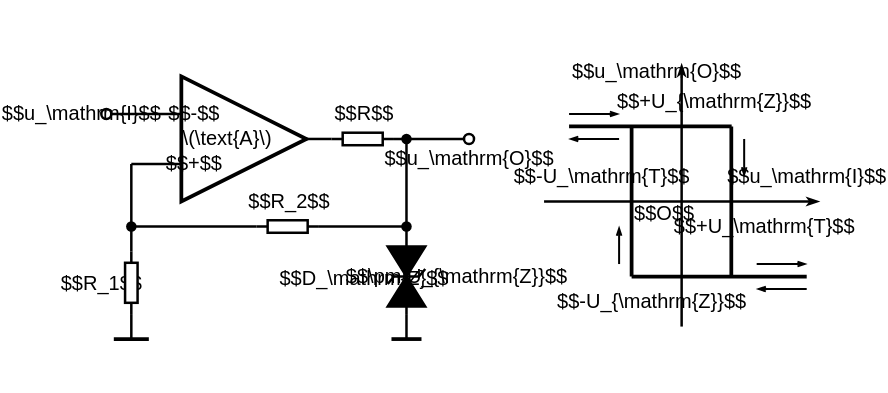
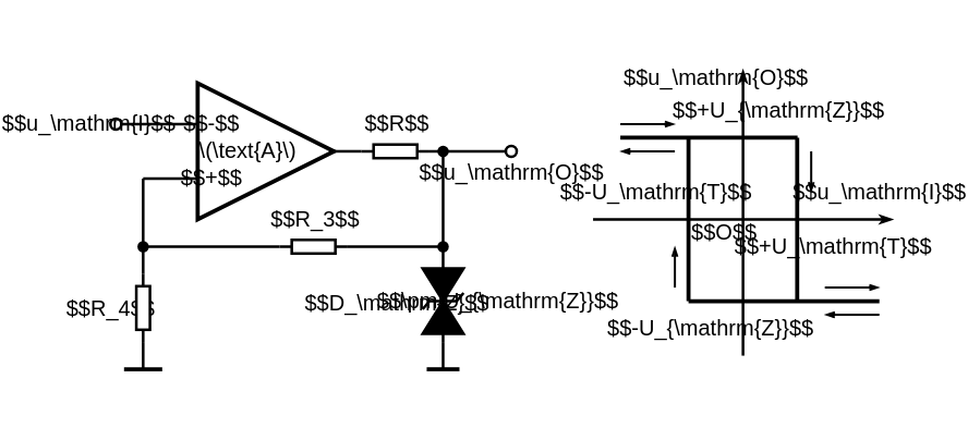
  <mxCell id="0" />
  <mxCell id="1" parent="0" />
  <mxCell id="2" value="\(\text{A}\) 　&amp;nbsp;" style="triangle;whiteSpace=wrap;html=1;strokeWidth=1.5;connectable=0;allowArrows=0;fontSize=8;" parent="1" vertex="1"><mxGeometry x="70" y="30" width="50" height="50" as="geometry" /></mxCell>
  <mxCell id="3" value="" style="endArrow=none;html=1;rounded=0;" parent="1" edge="1"><mxGeometry width="50" height="50" relative="1" as="geometry"><mxPoint x="50" y="65" as="sourcePoint" /><mxPoint x="70" y="65" as="targetPoint" /></mxGeometry></mxCell>
  <mxCell id="4" value="$$-$$" style="text;html=1;resizable=1;autosize=1;align=center;verticalAlign=middle;points=[];fillColor=none;strokeColor=none;rounded=0;movable=1;rotatable=1;deletable=1;editable=1;connectable=0;fontSize=8;" parent="1" vertex="1"><mxGeometry x="70" y="40" width="10" height="10" as="geometry" /></mxCell>
  <mxCell id="5" value="$$+$$" style="text;html=1;resizable=1;autosize=1;align=center;verticalAlign=middle;points=[];fillColor=none;strokeColor=none;rounded=0;movable=1;rotatable=1;deletable=1;editable=1;connectable=0;fontSize=8;" parent="1" vertex="1"><mxGeometry x="70" y="60" width="10" height="10" as="geometry" /></mxCell>
  <mxCell id="6" value="" style="endArrow=none;html=1;rounded=0;fontSize=8;entryX=1;entryY=0.5;entryDx=0;entryDy=0;entryPerimeter=0;" parent="1" target="13" edge="1"><mxGeometry width="50" height="50" relative="1" as="geometry"><mxPoint x="120" y="55" as="sourcePoint" /><mxPoint x="135" y="55" as="targetPoint" /></mxGeometry></mxCell>
  <mxCell id="7" value="" style="endArrow=none;html=1;rounded=0;strokeWidth=1;fontSize=8;startArrow=oval;startFill=0;endSize=4;startSize=4;" parent="1" edge="1"><mxGeometry width="50" height="50" relative="1" as="geometry"><mxPoint x="40" y="45" as="sourcePoint" /><mxPoint x="70" y="45" as="targetPoint" /></mxGeometry></mxCell>
  <mxCell id="8" value="" style="endArrow=none;html=1;rounded=0;strokeWidth=1;fontSize=8;startArrow=oval;startFill=0;endSize=4;startSize=4;entryX=0;entryY=0.5;entryDx=0;entryDy=0;entryPerimeter=0;" parent="1" target="13" edge="1"><mxGeometry width="50" height="50" relative="1" as="geometry"><mxPoint x="185" y="55" as="sourcePoint" /><mxPoint x="135" y="55" as="targetPoint" /></mxGeometry></mxCell>
  <mxCell id="9" value="$$u_\mathrm{I}$$" style="text;html=1;align=center;verticalAlign=middle;resizable=1;points=[];autosize=1;strokeColor=none;fillColor=none;fontSize=8;movable=1;rotatable=1;deletable=1;editable=1;connectable=0;allowArrows=0;" parent="1" vertex="1"><mxGeometry x="20" y="37.5" width="20" height="15" as="geometry" /></mxCell>
  <mxCell id="10" value="$$u_\mathrm{O}$$" style="text;html=1;align=center;verticalAlign=middle;resizable=1;points=[];autosize=1;strokeColor=none;fillColor=none;fontSize=8;movable=1;rotatable=1;deletable=1;editable=1;connectable=1;" parent="1" vertex="1"><mxGeometry x="175" y="55" width="20" height="15" as="geometry" /></mxCell>
  <mxCell id="11" value="" style="pointerEvents=1;fillColor=strokeColor;verticalLabelPosition=bottom;shadow=0;dashed=0;align=center;html=1;verticalAlign=top;shape=mxgraph.electrical.diodes.transorb_2;strokeWidth=1;fontSize=8;direction=south;" parent="1" vertex="1"><mxGeometry x="152.5" y="95" width="15" height="30" as="geometry" /></mxCell>
  <mxCell id="12" value="" style="endArrow=none;html=1;rounded=0;fontSize=8;strokeWidth=1.5;" parent="1" edge="1"><mxGeometry width="50" height="50" relative="1" as="geometry"><mxPoint x="154" y="135" as="sourcePoint" /><mxPoint x="166" y="135" as="targetPoint" /></mxGeometry></mxCell>
  <mxCell id="13" value="" style="pointerEvents=1;verticalLabelPosition=bottom;shadow=0;dashed=0;align=center;html=1;verticalAlign=top;shape=mxgraph.electrical.resistors.resistor_1;fontSize=10;direction=west;allowArrows=0;" parent="1" vertex="1"><mxGeometry x="130" y="52.5" width="25" height="5" as="geometry" /></mxCell>
  <mxCell id="14" value="" style="endArrow=none;html=1;rounded=0;strokeWidth=1;fontSize=8;startSize=2;endSize=2;exitX=0;exitY=0.5;exitDx=0;exitDy=0;exitPerimeter=0;" parent="1" source="11" edge="1"><mxGeometry width="50" height="50" relative="1" as="geometry"><mxPoint x="125" y="115" as="sourcePoint" /><mxPoint x="160" y="55" as="targetPoint" /></mxGeometry></mxCell>
  <mxCell id="15" value="" style="endArrow=none;html=1;rounded=0;strokeWidth=1;fontSize=8;startSize=2;endSize=2;entryX=1;entryY=0.5;entryDx=0;entryDy=0;entryPerimeter=0;" parent="1" target="11" edge="1"><mxGeometry width="50" height="50" relative="1" as="geometry"><mxPoint x="160" y="135" as="sourcePoint" /><mxPoint x="155" y="110" as="targetPoint" /></mxGeometry></mxCell>
  <mxCell id="16" value="$$D_\mathrm{Z}$$" style="text;html=1;align=center;verticalAlign=middle;resizable=1;points=[];autosize=1;strokeColor=none;fillColor=none;fontSize=8;movable=1;rotatable=1;deletable=1;editable=1;connectable=1;" parent="1" vertex="1"><mxGeometry x="135" y="98" width="15" height="25" as="geometry" /></mxCell>
  <mxCell id="17" value="$$\pm U_{\mathrm{Z}}$$" style="text;html=1;align=center;verticalAlign=middle;resizable=1;points=[];autosize=1;strokeColor=none;fillColor=none;fontSize=8;movable=1;rotatable=1;deletable=1;editable=1;connectable=1;" parent="1" vertex="1"><mxGeometry x="170" y="100" width="20" height="20" as="geometry" /></mxCell>
  <mxCell id="18" value="$$R$$" style="text;html=1;align=center;verticalAlign=middle;resizable=1;points=[];autosize=1;strokeColor=none;fillColor=none;fontSize=8;movable=1;rotatable=1;deletable=1;editable=1;connectable=1;" parent="1" vertex="1"><mxGeometry x="135" y="40" width="15" height="10" as="geometry" /></mxCell>
- <mxCell id="19" value="$$R_1$$" style="text;html=1;align=center;verticalAlign=middle;resizable=1;points=[];autosize=1;strokeColor=none;fillColor=none;fontSize=8;movable=1;rotatable=1;deletable=1;editable=1;connectable=1;" parent="1" vertex="1"><mxGeometry x="30" y="105" width="15" height="15" as="geometry" /></mxCell>
+ <mxCell id="19" value="$$R_4$$" style="text;html=1;align=center;verticalAlign=middle;resizable=1;points=[];autosize=1;strokeColor=none;fillColor=none;fontSize=8;movable=1;rotatable=1;deletable=1;editable=1;connectable=1;" parent="1" vertex="1"><mxGeometry x="30" y="105" width="15" height="15" as="geometry" /></mxCell>
  <mxCell id="20" value="" style="endArrow=none;html=1;rounded=0;strokeWidth=1;fontSize=8;startSize=2;endSize=2;exitX=0;exitY=0.5;exitDx=0;exitDy=0;exitPerimeter=0;" parent="1" source="32" edge="1"><mxGeometry width="50" height="50" relative="1" as="geometry"><mxPoint x="40" y="20" as="sourcePoint" /><mxPoint x="160" y="90" as="targetPoint" /></mxGeometry></mxCell>
  <mxCell id="21" value="" style="endArrow=classicThin;html=1;rounded=0;startSize=2;endSize=2;endFill=0;" edge="1" parent="1"><mxGeometry width="50" height="50" relative="1" as="geometry"><mxPoint x="215" y="80" as="sourcePoint" /><mxPoint x="325" y="80" as="targetPoint" /></mxGeometry></mxCell>
  <mxCell id="22" value="" style="endArrow=classicThin;html=1;rounded=0;startSize=2;endSize=2;endFill=0;" edge="1" parent="1"><mxGeometry width="50" height="50" relative="1" as="geometry"><mxPoint x="270" y="130" as="sourcePoint" /><mxPoint x="270" y="25" as="targetPoint" /></mxGeometry></mxCell>
  <mxCell id="23" value="" style="endArrow=none;html=1;rounded=0;startSize=2;endSize=2;strokeWidth=1.5;" edge="1" parent="1"><mxGeometry width="50" height="50" relative="1" as="geometry"><mxPoint x="225" y="50" as="sourcePoint" /><mxPoint x="290" y="50" as="targetPoint" /></mxGeometry></mxCell>
  <mxCell id="24" value="" style="endArrow=none;html=1;rounded=0;startSize=2;endSize=2;strokeWidth=1.5;" edge="1" parent="1"><mxGeometry width="50" height="50" relative="1" as="geometry"><mxPoint x="250" y="110" as="sourcePoint" /><mxPoint x="320" y="110" as="targetPoint" /></mxGeometry></mxCell>
  <mxCell id="25" value="" style="endArrow=none;html=1;rounded=0;startSize=2;endSize=2;strokeWidth=1.5;" edge="1" parent="1"><mxGeometry width="50" height="50" relative="1" as="geometry"><mxPoint x="289.86" y="110" as="sourcePoint" /><mxPoint x="289.86" y="50" as="targetPoint" /></mxGeometry></mxCell>
  <mxCell id="26" value="$$u_\mathrm{O}$$" style="text;html=1;align=center;verticalAlign=middle;resizable=1;points=[];autosize=1;strokeColor=none;fillColor=none;fontSize=8;movable=1;rotatable=1;deletable=1;editable=1;connectable=0;allowArrows=0;" vertex="1" parent="1"><mxGeometry x="250" y="20" width="20" height="15" as="geometry" /></mxCell>
  <mxCell id="27" value="$$u_\mathrm{I}$$" style="text;html=1;align=center;verticalAlign=middle;resizable=1;points=[];autosize=1;strokeColor=none;fillColor=none;fontSize=8;movable=1;rotatable=1;deletable=1;editable=1;connectable=1;" vertex="1" parent="1"><mxGeometry x="310" y="60" width="20" height="20" as="geometry" /></mxCell>
  <mxCell id="28" value="$$O$$" style="text;html=1;align=center;verticalAlign=middle;resizable=1;points=[];autosize=1;strokeColor=none;fillColor=none;movable=1;rotatable=1;deletable=1;editable=1;connectable=1;fontSize=8;" vertex="1" parent="1"><mxGeometry x="255" y="80" width="15" height="10" as="geometry" /></mxCell>
  <mxCell id="29" value="$$+U_{\mathrm{Z}}$$" style="text;html=1;align=center;verticalAlign=middle;resizable=1;points=[];autosize=1;strokeColor=none;fillColor=none;fontSize=8;movable=1;rotatable=1;deletable=1;editable=1;connectable=0;allowArrows=0;" vertex="1" parent="1"><mxGeometry x="270" y="30" width="25" height="20" as="geometry" /></mxCell>
  <mxCell id="30" value="$$-U_{\mathrm{Z}}$$" style="text;html=1;align=center;verticalAlign=middle;resizable=1;points=[];autosize=1;strokeColor=none;fillColor=none;fontSize=8;movable=1;rotatable=1;deletable=1;editable=1;connectable=0;allowArrows=0;" vertex="1" parent="1"><mxGeometry x="245" y="110" width="25" height="20" as="geometry" /></mxCell>
  <mxCell id="31" value="$$+U_\mathrm{T}$$" style="text;html=1;align=center;verticalAlign=middle;resizable=1;points=[];autosize=1;strokeColor=none;fillColor=none;fontSize=8;movable=1;rotatable=1;deletable=1;editable=1;connectable=1;" vertex="1" parent="1"><mxGeometry x="290" y="80" width="25" height="20" as="geometry" /></mxCell>
  <mxCell id="32" value="" style="pointerEvents=1;verticalLabelPosition=bottom;shadow=0;dashed=0;align=center;html=1;verticalAlign=top;shape=mxgraph.electrical.resistors.resistor_1;fontSize=10;direction=west;allowArrows=0;" vertex="1" parent="1"><mxGeometry x="100" y="87.5" width="25" height="5" as="geometry" /></mxCell>
- <mxCell id="33" value="$$R_2$$" style="text;html=1;align=center;verticalAlign=middle;resizable=1;points=[];autosize=1;strokeColor=none;fillColor=none;fontSize=8;movable=1;rotatable=1;deletable=1;editable=1;connectable=1;" vertex="1" parent="1"><mxGeometry x="105" y="75" width="15" height="10" as="geometry" /></mxCell>
+ <mxCell id="33" value="$$R_3$$" style="text;html=1;align=center;verticalAlign=middle;resizable=1;points=[];autosize=1;strokeColor=none;fillColor=none;fontSize=8;movable=1;rotatable=1;deletable=1;editable=1;connectable=1;" vertex="1" parent="1"><mxGeometry x="105" y="75" width="15" height="10" as="geometry" /></mxCell>
  <mxCell id="34" value="" style="endArrow=none;html=1;rounded=0;fontSize=10;startSize=4;endSize=4;entryX=1;entryY=0.5;entryDx=0;entryDy=0;entryPerimeter=0;" edge="1" parent="1" target="35"><mxGeometry width="50" height="50" relative="1" as="geometry"><mxPoint x="50" y="65" as="sourcePoint" /><mxPoint x="247" y="35.5" as="targetPoint" /></mxGeometry></mxCell>
  <mxCell id="35" value="" style="pointerEvents=1;verticalLabelPosition=bottom;shadow=0;dashed=0;align=center;html=1;verticalAlign=top;shape=mxgraph.electrical.resistors.resistor_1;fontSize=10;direction=north;allowArrows=0;" vertex="1" parent="1"><mxGeometry x="47.5" y="100" width="5" height="25" as="geometry" /></mxCell>
  <mxCell id="36" value="" style="endArrow=none;html=1;rounded=0;fontSize=10;startSize=4;endSize=4;exitX=0;exitY=0.5;exitDx=0;exitDy=0;exitPerimeter=0;" edge="1" parent="1" source="35"><mxGeometry width="50" height="50" relative="1" as="geometry"><mxPoint x="139.5" y="45.5" as="sourcePoint" /><mxPoint x="50" y="135" as="targetPoint" /></mxGeometry></mxCell>
  <mxCell id="37" value="" style="endArrow=none;html=1;rounded=0;fontSize=8;strokeWidth=1.5;" edge="1" parent="1"><mxGeometry width="50" height="50" relative="1" as="geometry"><mxPoint x="43" y="135" as="sourcePoint" /><mxPoint x="57" y="135" as="targetPoint" /></mxGeometry></mxCell>
  <mxCell id="38" value="" style="endArrow=none;html=1;rounded=0;strokeWidth=1;fontSize=10;startSize=2;endSize=2;" edge="1" parent="1"><mxGeometry width="50" height="50" relative="1" as="geometry"><mxPoint x="50" y="90" as="sourcePoint" /><mxPoint x="100" y="90" as="targetPoint" /></mxGeometry></mxCell>
  <mxCell id="39" value="" style="shape=waypoint;sketch=0;fillStyle=solid;size=6;pointerEvents=1;points=[];fillColor=none;resizable=1;rotatable=1;perimeter=centerPerimeter;snapToPoint=1;strokeWidth=0.1;fontSize=10;movable=1;deletable=1;editable=1;connectable=1;" vertex="1" parent="1"><mxGeometry x="155" y="50" width="10" height="10" as="geometry" /></mxCell>
  <mxCell id="40" value="" style="shape=waypoint;sketch=0;fillStyle=solid;size=6;pointerEvents=1;points=[];fillColor=none;resizable=1;rotatable=1;perimeter=centerPerimeter;snapToPoint=1;strokeWidth=0.1;fontSize=10;movable=1;deletable=1;editable=1;connectable=1;" vertex="1" parent="1"><mxGeometry x="155" y="85" width="10" height="10" as="geometry" /></mxCell>
  <mxCell id="41" value="" style="shape=waypoint;sketch=0;fillStyle=solid;size=6;pointerEvents=1;points=[];fillColor=none;resizable=1;rotatable=1;perimeter=centerPerimeter;snapToPoint=1;strokeWidth=0.1;fontSize=10;movable=1;deletable=1;editable=1;connectable=1;" vertex="1" parent="1"><mxGeometry x="45" y="85" width="10" height="10" as="geometry" /></mxCell>
  <mxCell id="42" value="" style="endArrow=none;html=1;rounded=0;startSize=2;endSize=2;strokeWidth=1.5;" edge="1" parent="1"><mxGeometry width="50" height="50" relative="1" as="geometry"><mxPoint x="250" y="110" as="sourcePoint" /><mxPoint x="250" y="50" as="targetPoint" /></mxGeometry></mxCell>
  <mxCell id="43" value="$$-U_\mathrm{T}$$" style="text;html=1;align=center;verticalAlign=middle;resizable=1;points=[];autosize=1;strokeColor=none;fillColor=none;fontSize=8;movable=1;rotatable=1;deletable=1;editable=1;connectable=1;" vertex="1" parent="1"><mxGeometry x="225" y="60" width="25" height="20" as="geometry" /></mxCell>
  <mxCell id="44" value="" style="endArrow=openThin;html=1;rounded=0;strokeWidth=0.8;fontSize=8;startSize=2;endSize=2;endFill=0;" edge="1" parent="1"><mxGeometry width="50" height="50" relative="1" as="geometry"><mxPoint x="225" y="45" as="sourcePoint" /><mxPoint x="245" y="45" as="targetPoint" /></mxGeometry></mxCell>
  <mxCell id="45" value="" style="endArrow=openThin;html=1;rounded=0;strokeWidth=0.8;fontSize=8;startSize=2;endSize=2;endFill=0;" edge="1" parent="1"><mxGeometry width="50" height="50" relative="1" as="geometry"><mxPoint x="245" y="55" as="sourcePoint" /><mxPoint x="225" y="55" as="targetPoint" /></mxGeometry></mxCell>
  <mxCell id="46" value="" style="endArrow=openThin;html=1;rounded=0;strokeWidth=0.8;fontSize=8;startSize=2;endSize=2;endFill=0;" edge="1" parent="1"><mxGeometry width="50" height="50" relative="1" as="geometry"><mxPoint x="295" y="55" as="sourcePoint" /><mxPoint x="295" y="70" as="targetPoint" /></mxGeometry></mxCell>
  <mxCell id="47" value="" style="endArrow=openThin;html=1;rounded=0;strokeWidth=0.8;fontSize=8;startSize=2;endSize=2;endFill=0;" edge="1" parent="1"><mxGeometry width="50" height="50" relative="1" as="geometry"><mxPoint x="300" y="105" as="sourcePoint" /><mxPoint x="320" y="105" as="targetPoint" /></mxGeometry></mxCell>
  <mxCell id="48" value="" style="endArrow=openThin;html=1;rounded=0;strokeWidth=0.8;fontSize=8;startSize=2;endSize=2;endFill=0;" edge="1" parent="1"><mxGeometry width="50" height="50" relative="1" as="geometry"><mxPoint x="320" y="115" as="sourcePoint" /><mxPoint x="300" y="115" as="targetPoint" /></mxGeometry></mxCell>
  <mxCell id="49" value="" style="endArrow=openThin;html=1;rounded=0;strokeWidth=0.8;fontSize=8;startSize=2;endSize=2;endFill=0;" edge="1" parent="1"><mxGeometry x="0.5" width="50" height="50" relative="1" as="geometry"><mxPoint x="245" y="105" as="sourcePoint" /><mxPoint x="245" y="90" as="targetPoint" /><mxPoint as="offset" /></mxGeometry></mxCell>
